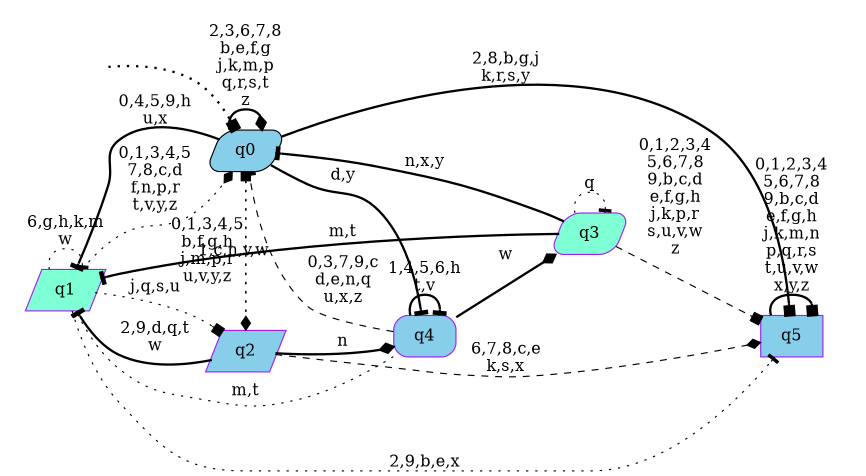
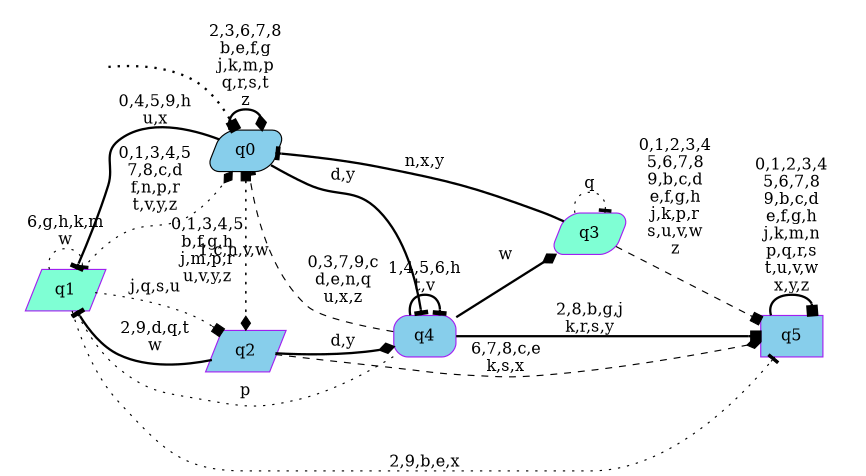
  digraph {
    rankdir=LR
    node [shape=parallelogram style="rounded,filled" color=purple fillcolor=skyblue]
    edge [arrowhead=tee style=bold]
    __start0 [height=0 shape=none style=invis width=0 color="" fillcolor=""]
    n2 [color=black label=q0]
    n3 [fillcolor=aquamarine label=q1 style=filled]
    n4 [label=q2 style=filled]
    n5 [label=q4 shape=box]
    n6 [label=q5 shape=box style=filled]
    n7 [fillcolor=aquamarine label=q3]
    subgraph cluster_1 {
      nodesep=0.15
      ranksep=0.15
      style=invis
      __start0
      n2
    }
    __start0 -> n2 [arrowhead=box penwidth=2 style=dotted]
    n2 -> n2 [arrowhead=diamond label="2,3,6,7,8\nb,e,f,g\nj,k,m,p\nq,r,s,t\nz"]
    n2 -> n3 [label="0,4,5,9,h\nu,x"]
    n2 -> n4 [arrowhead=diamond label="1,c,n,v,w" style=dotted]
    n2 -> n5 [label="d,y"]
    n3 -> n2 [arrowhead=diamond label="0,1,3,4,5\n7,8,c,d\nf,n,p,r\nt,v,y,z" style=dotted]
    n3 -> n3 [label="6,g,h,k,m\nw" style=dotted]
    n3 -> n4 [arrowhead=box label="j,q,s,u" style=dotted]
    n3 -> n6 [label="2,9,b,e,x" style=dotted]
    n4 -> n2 [arrowhead=box label="0,1,3,4,5\nb,f,g,h\nj,m,p,r\nu,v,y,z" style=dotted]
    n4 -> n3 [label="2,9,d,q,t\nw"]
-   n4 -> n5 [arrowhead=diamond label=n]
+   n4 -> n5 [arrowhead=diamond label="d,y"]
    n4 -> n6 [arrowhead=diamond label="6,7,8,c,e\nk,s,x" style=dashed]
    n5 -> n2 [label="0,3,7,9,c\nd,e,n,q\nu,x,z" style=dashed]
-   n5 -> n3 [label="m,t" style=dotted]
+   n5 -> n3 [label=p style=dotted]
    n5 -> n5 [label="1,4,5,6,h\nt,v"]
-   n2 -> n6 [arrowhead=box label="2,8,b,g,j\nk,r,s,y"]
+   n5 -> n6 [arrowhead=box label="2,8,b,g,j\nk,r,s,y"]
    n5 -> n7 [arrowhead=diamond label=w]
    n6 -> n6 [arrowhead=box label="0,1,2,3,4\n5,6,7,8\n9,b,c,d\ne,f,g,h\nj,k,m,n\np,q,r,s\nt,u,v,w\nx,y,z"]
    n7 -> n2 [label="n,x,y"]
-   n7 -> n3 [label="m,t"]
    n7 -> n6 [arrowhead=box label="0,1,2,3,4\n5,6,7,8\n9,b,c,d\ne,f,g,h\nj,k,p,r\ns,u,v,w\nz" style=dashed]
    n7 -> n7 [label=q style=dotted]
  }
